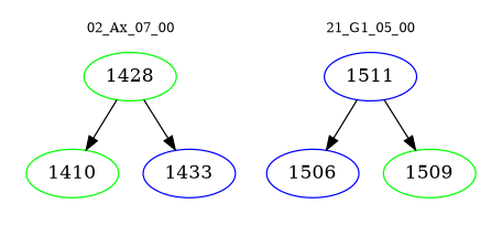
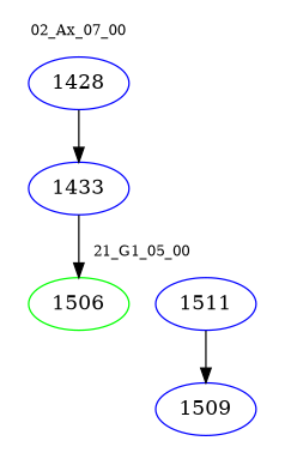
  digraph {
    node [color=blue]
    edge [color=black]
-   n1 [color=green label=1428]
-   n2 [color=green label=1410]
+   n1 [label=1428]
    n3 [label=1433]
    n4 [label=1511]
-   n5 [label=1506]
-   n6 [color=green label=1509]
+   n5 [color=green label=1506]
+   n6 [label=1509]
    subgraph cluster_1 {
      color=white
      fontsize=10
      label="02_Ax_07_00"
      n1
-     n2
      n3
    }
    subgraph cluster_2 {
      color=white
      fontsize=10
      label="21_G1_05_00"
      n4
      n5
      n6
    }
-   n1 -> n2
    n1 -> n3
-   n4 -> n5
+   n3 -> n5
    n4 -> n6
  }
